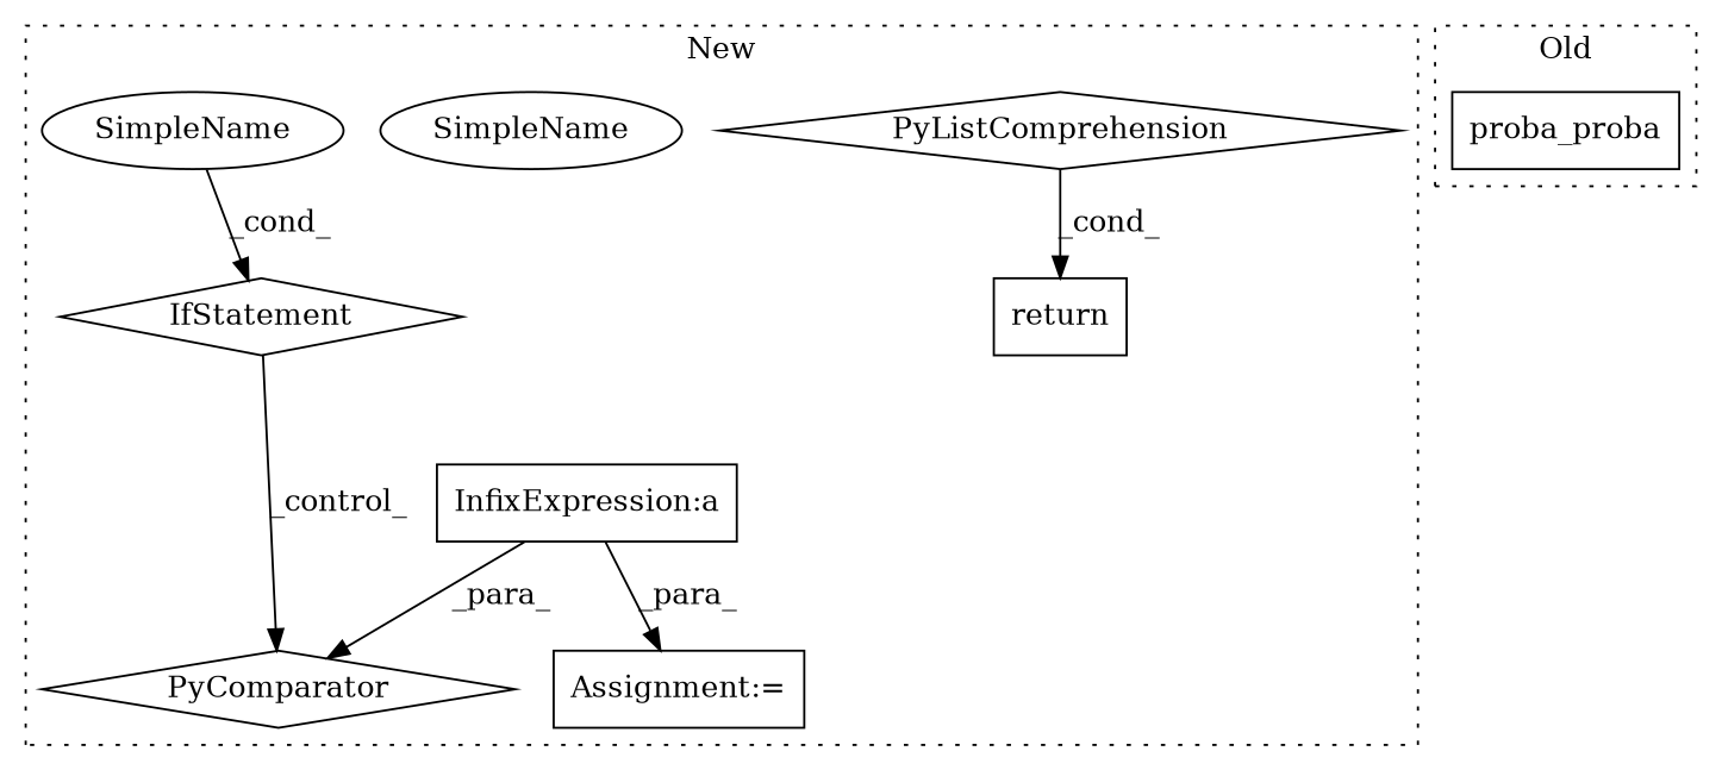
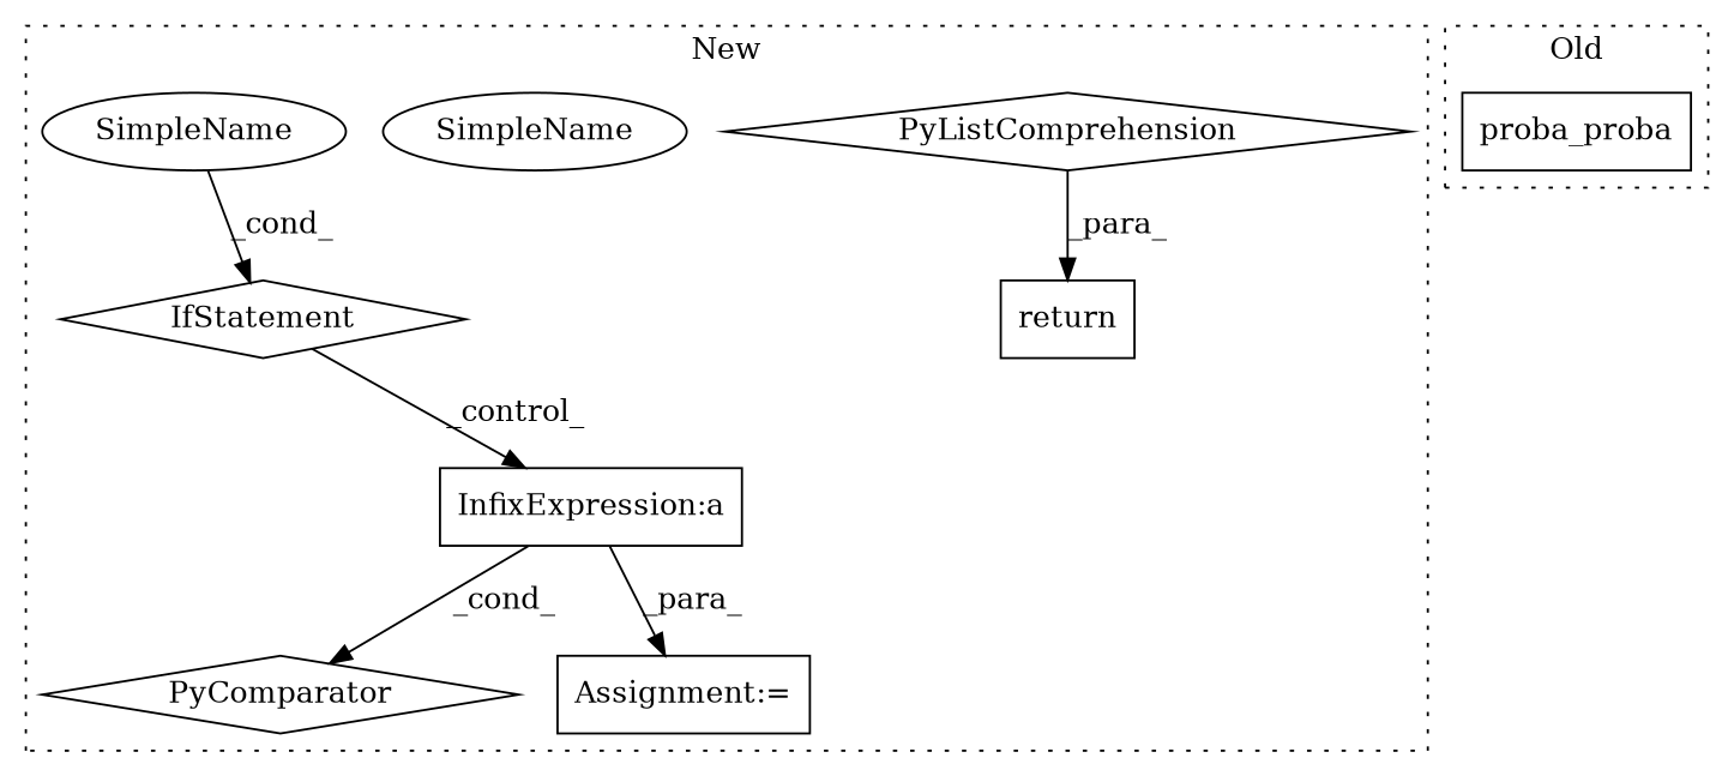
  digraph {
    node [a=42 l=30 s=1650 shape=box]
    n1 [a=113 label=PyComparator shape=diamond]
    n2 [a=7 label="Assignment:="]
    n3 [a=109 l=148 label=PyListComprehension s=1540 shape=diamond]
    n4 [a=27 l=3 label="InfixExpression:a" s=1578]
    n5 [a=25 label=IfStatement shape=diamond]
    n6 [l=5 label=SimpleName s=1675 shape=ellipse]
    n7 [a=41 l=7 label=return s=1869]
    n8 [l=5 label=SimpleName s=1675 shape=ellipse]
    n9 [a=32 l="14,1" label=proba_proba s="1738,1753"]
    subgraph cluster_1 {
      label=New
      style=dotted
      n1
      n2
      n3
      n4
      n5
      n6
      n7
      n8
    }
    subgraph cluster_2 {
      label=Old
      style=dotted
      n9
    }
-   n3 -> n7 [label=_cond_]
-   n4 -> n1 [label=_para_]
+   n3 -> n7 [label=_para_]
+   n4 -> n1 [label=_cond_]
    n4 -> n2 [label=_para_]
-   n5 -> n1 [label=_control_]
+   n5 -> n4 [label=_control_]
    n8 -> n5 [label=_cond_]
  }
